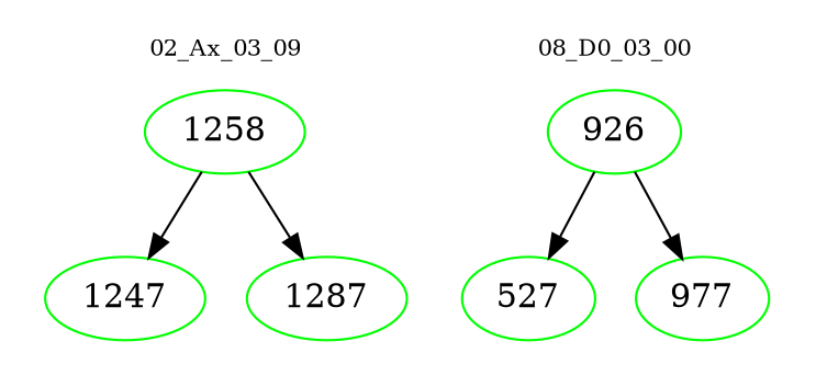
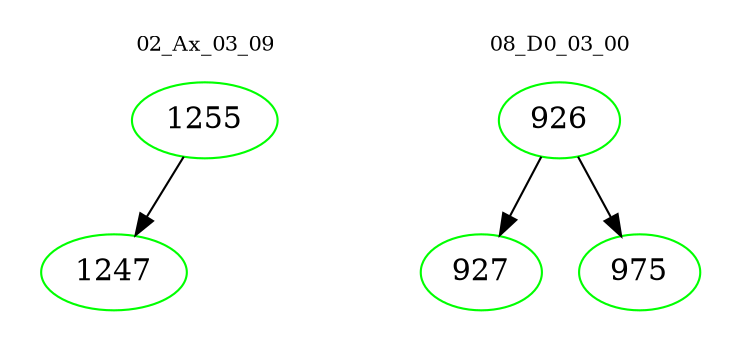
  digraph {
    node [color=green]
    edge [color=black]
-   n1 [label=1258]
+   n1 [label=1255]
    n2 [label=1247]
-   n3 [label=1287]
    n4 [label=926]
-   n5 [label=527]
-   n6 [label=977]
+   n5 [label=927]
+   n6 [label=975]
    subgraph cluster_1 {
      color=white
      fontsize=10
      label="02_Ax_03_09"
      n1
      n2
-     n3
    }
    subgraph cluster_2 {
      color=white
      fontsize=10
      label="08_D0_03_00"
      n4
      n5
      n6
    }
    n1 -> n2
-   n1 -> n3
    n4 -> n5
    n4 -> n6
  }
